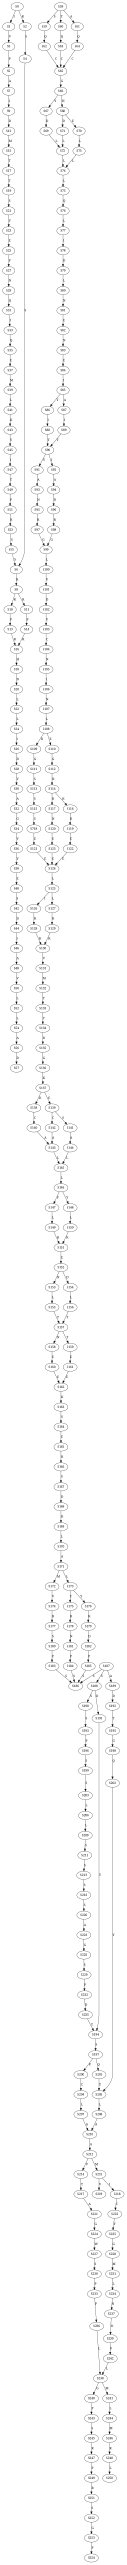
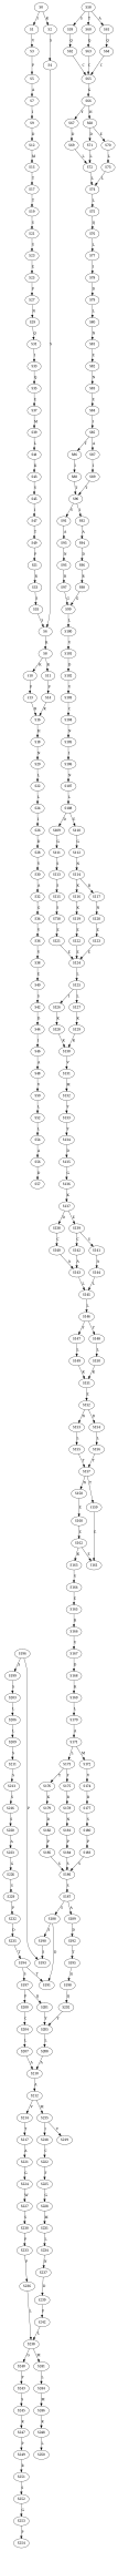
  strict digraph {
    fontname="Noto Serif"
    node [fontname="Noto Serif"]
    edge [fontname="Noto Serif"]
    S0
    S1
    S2
    S3
    S4
    S5
    S6
    S7
    S8
    S9
    S10
    S11
    S12
    S13
    S14
    S15
    S16
    S17
    S18
    S19
    S20
    S21
    S22
    S23
    S24
    S25
    S26
    S27
    S28
    S29
    S30
    S31
    S32
    S33
    S34
    S35
    S36
    S37
    S38
    S39
    S40
    S41
    S42
    S43
    S44
    S45
    S46
    S47
    S48
    S49
    S50
    S51
    S52
    S53
    S54
    S55
    S56
    S57
    S58
    S59
    S60
    S61
    S62
    S63
    S64
    S65
    S66
    S67
    S68
    S69
    S70
    S71
    S72
    S73
    S74
    S75
    S76
    S77
    S78
    S79
    S80
    S81
    S82
    S83
    S84
    S85
    S86
    S87
    S88
    S89
    S90
    S91
    S92
    S93
    S94
    S95
    S96
    S97
    S98
    S99
    S100
    S101
    S102
    S103
    S104
    S105
    S106
    S107
    S108
    S109
    S110
    S111
    S112
    S113
    S114
    S115
    S116
    S117
    n119 [label=S718]
    S119
    S120
    S121
    S122
    S123
    S124
    S125
    S126
    S127
    S128
    S129
    S130
    S131
    S132
    S133
    S134
    S135
    S136
    S137
    S138
    S139
    S140
    S141
    S142
    S143
    S144
    S145
    S146
    S147
    S148
    S149
    S150
    S151
    S152
    S153
    S154
    S155
    S156
    S157
    S158
    S159
    S160
    S161
    S162
    S163
    S164
    S165
    S166
    S167
    S168
    S169
    S170
    S171
    S172
    S173
    S174
    S175
    S176
    S177
    S178
    S179
    S180
    S181
    S182
    S183
    S184
    S185
    S186
    S187
    S188
    S189
    S190
    S191
    S192
    S193
    S194
    S195
    S196
    S197
    S198
    S199
    S200
    S201
    S202
    S203
    S204
    S205
    S206
    S207
    S208
    S209
    S210
    S211
    S212
    S213
    S214
    S215
    S216
    S217
    S218
    S219
    S220
    S221
    S222
    S223
    S224
    S225
    S226
    S227
    S228
    S229
    S230
    S231
    S232
    S233
    S234
    S235
    S236
    S237
    S238
    S239
    S240
    S241
    S242
    S243
    S244
    S245
    S246
    S247
    S248
    S249
    S250
    S251
    S252
    S253
    S254
    S0 -> S1 [label=I]
    S0 -> S2 [label=K]
    S1 -> S3 [label=V]
    S2 -> S4 [label=S]
    S3 -> S5 [label=P]
    S4 -> S6 [label=S]
    S5 -> S7 [label=A]
    S6 -> S8 [label=R]
    S7 -> S9 [label=I]
    S8 -> S10 [label=K]
    S8 -> S11 [label=R]
    S9 -> S12 [label=D]
    S10 -> S13 [label=P]
    S11 -> S14 [label=P]
    S12 -> S15 [label=M]
    S13 -> S16 [label=R]
    S14 -> S16 [label=R]
    S15 -> S17 [label=T]
    S16 -> S18 [label=H]
    S17 -> S19 [label=T]
    S18 -> S20 [label=N]
    S19 -> S21 [label=S]
    S20 -> S22 [label=L]
    S21 -> S23 [label=Y]
    S22 -> S24 [label=L]
    S23 -> S25 [label=E]
    S24 -> S26 [label=I]
    S25 -> S27 [label=P]
    S26 -> S28 [label=D]
    S27 -> S29 [label=N]
    S28 -> S30 [label=V]
    S29 -> S31 [label=Q]
    S30 -> S32 [label=A]
    S31 -> S33 [label=I]
    S32 -> S34 [label=G]
    S33 -> S35 [label=Q]
    S34 -> S36 [label=V]
    S35 -> S37 [label=E]
    S36 -> S38 [label=V]
    S37 -> S39 [label=M]
    S38 -> S40 [label=E]
    S39 -> S41 [label=L]
    S40 -> S42 [label=S]
    S41 -> S43 [label=K]
    S42 -> S44 [label=D]
    S43 -> S45 [label=V]
    S44 -> S46 [label=I]
    S45 -> S47 [label=I]
    S46 -> S48 [label=A]
    S47 -> S49 [label=T]
    S48 -> S50 [label=V]
    S49 -> S51 [label=P]
    S50 -> S52 [label=L]
    S51 -> S53 [label=R]
    S52 -> S54 [label=L]
    S53 -> S55 [label=S]
    S54 -> S56 [label=A]
    S55 -> S6 [label=S]
    S56 -> S57 [label=D]
    S58 -> S59 [label=S]
    S58 -> S60 [label=T]
    S58 -> S61 [label=A]
    S59 -> S62 [label=Q]
    S60 -> S63 [label=Q]
    S61 -> S64 [label=Q]
    S62 -> S65 [label=C]
    S63 -> S65 [label=C]
    S64 -> S65 [label=C]
    S65 -> S66 [label=G]
    S66 -> S67 [label=Y]
    S66 -> S68 [label=H]
    S67 -> S69 [label=D]
    S68 -> S70 [label=E]
    S68 -> S71 [label=D]
    S69 -> S72 [label=L]
    S70 -> S73 [label=L]
    S71 -> S72 [label=L]
    S72 -> S74 [label=L]
    S73 -> S74 [label=L]
    S74 -> S75 [label=L]
    S75 -> S76 [label=Q]
    S76 -> S77 [label=L]
    S77 -> S78 [label=I]
    S78 -> S79 [label=D]
    S79 -> S80 [label=L]
    S80 -> S81 [label=N]
    S81 -> S82 [label=E]
    S82 -> S83 [label=N]
    S83 -> S84 [label=E]
    S84 -> S85 [label=I]
    S85 -> S86 [label=T]
    S85 -> S87 [label=A]
    S86 -> S88 [label=I]
    S87 -> S89 [label=I]
    S88 -> S90 [label=T]
    S89 -> S90 [label=T]
    S90 -> S91 [label=V]
    S90 -> S92 [label=I]
    S91 -> S93 [label=A]
    S92 -> S94 [label=A]
    S93 -> S95 [label=N]
    S94 -> S96 [label=D]
    S95 -> S97 [label=R]
    S96 -> S98 [label=R]
    S97 -> S99 [label=G]
    S98 -> S99 [label=G]
    S99 -> S100 [label=L]
    S100 -> S101 [label=V]
    S101 -> S102 [label=D]
    S102 -> S103 [label=V]
    S103 -> S104 [label=C]
    S104 -> S105 [label=N]
    S105 -> S106 [label=I]
    S106 -> S107 [label=N]
    S107 -> S108 [label=L]
    S108 -> S109 [label=D]
    S108 -> S110 [label=E]
    S109 -> S111 [label=G]
    S110 -> S112 [label=G]
    S111 -> S113 [label=S]
    S112 -> S114 [label=N]
    S113 -> S115 [label=S]
    S114 -> S116 [label=K]
    S114 -> S117 [label=R]
    S115 -> n119 [label=S]
    S116 -> S119 [label=K]
    S117 -> S120 [label=N]
    n119 -> S121 [label=E]
    S119 -> S122 [label=E]
    S120 -> S123 [label=E]
    S121 -> S124 [label=E]
    S122 -> S124 [label=E]
    S123 -> S124 [label=E]
    S124 -> S125 [label=L]
    S125 -> S126 [label=I]
    S125 -> S127 [label=L]
    S126 -> S128 [label=K]
    S127 -> S129 [label=K]
    S128 -> S130 [label=K]
    S129 -> S130 [label=K]
    S130 -> S131 [label=V]
    S131 -> S132 [label=M]
    S132 -> S133 [label=Y]
    S133 -> S134 [label=Y]
    S134 -> S135 [label=D]
    S135 -> S136 [label=G]
    S136 -> S137 [label=K]
    S137 -> S138 [label=D]
    S137 -> S139 [label=E]
    S138 -> S140 [label=C]
    S139 -> S141 [label=S]
    S139 -> S142 [label=C]
    S140 -> S143 [label=A]
    S141 -> S144 [label=A]
    S142 -> S143 [label=A]
    S143 -> S145 [label=L]
    S144 -> S145 [label=L]
    S145 -> S146 [label=L]
    S146 -> S147 [label=F]
    S146 -> S148 [label=Y]
    S147 -> S149 [label=L]
    S148 -> S150 [label=L]
    S149 -> S151 [label=K]
    S150 -> S151 [label=K]
    S151 -> S152 [label=E]
    S152 -> S153 [label=N]
    S152 -> S154 [label=D]
    S153 -> S155 [label=L]
    S154 -> S156 [label=L]
    S155 -> S157 [label=T]
    S156 -> S157 [label=T]
    S157 -> S158 [label=N]
    S157 -> S159 [label=T]
    S158 -> S160 [label=E]
    S159 -> S161 [label=E]
    S160 -> S162 [label=E]
-   S161 -> S162 [label=E]
+   S162 -> S161 [label=E]
    S162 -> S163 [label=K]
    S163 -> S164 [label=V]
    S164 -> S165 [label=E]
    S165 -> S166 [label=R]
    S166 -> S167 [label=V]
    S167 -> S168 [label=D]
    S168 -> S169 [label=K]
    S169 -> S170 [label=L]
    S170 -> S171 [label=A]
    S171 -> S172 [label=M]
    S171 -> S173 [label=L]
    S172 -> S174 [label=V]
    S173 -> S175 [label=F]
    S173 -> S176 [label=Y]
    S174 -> S177 [label=R]
    S175 -> S178 [label=R]
    S176 -> S179 [label=K]
    S177 -> S180 [label=S]
    S178 -> S181 [label=N]
    S179 -> S182 [label=D]
    S180 -> S183 [label=P]
    S181 -> S184 [label=P]
    S182 -> S185 [label=P]
    S183 -> S186 [label=S]
    S184 -> S186 [label=S]
    S185 -> S186 [label=S]
-   S187 -> S186 [label=S]
+   S186 -> S187 [label=S]
    S187 -> S188 [label=S]
    S187 -> S189 [label=A]
    S188 -> S190 [label=S]
    S188 -> S191 [label=D]
    S189 -> S192 [label=D]
    S190 -> S193 [label=S]
-   S191 -> S194 [label=T]
+   S194 -> S191 [label=T]
    S192 -> S195 [label=T]
-   S193 -> S196 [label=P]
+   S196 -> S193 [label=P]
    S194 -> S197 [label=S]
    S195 -> S198 [label=G]
    S196 -> S199 [label=S]
    S197 -> S200 [label=P]
    S197 -> S201 [label=Q]
    S198 -> S202 [label=Q]
    S199 -> S203 [label=S]
    S200 -> S204 [label=C]
    S201 -> S205 [label=Y]
    S202 -> S205 [label=Y]
    S203 -> S206 [label=L]
    S204 -> S207 [label=L]
    S205 -> S208 [label=L]
    S206 -> S209 [label=L]
    S207 -> S210 [label=A]
    S208 -> S210 [label=A]
    S209 -> S211 [label=S]
    S210 -> S212 [label=A]
    S211 -> S213 [label=S]
    S212 -> S214 [label=V]
    S212 -> S215 [label=M]
    S213 -> S216 [label=S]
    S214 -> S217 [label=T]
    S215 -> S218 [label=I]
    S215 -> S219 [label=V]
    S216 -> S220 [label=S]
    S217 -> S221 [label=A]
    S218 -> S222 [label=C]
    S220 -> S223 [label=A]
    S221 -> S224 [label=G]
    S222 -> S225 [label=F]
    S223 -> S226 [label=G]
    S224 -> S227 [label=W]
    S225 -> S228 [label=G]
    S226 -> S229 [label=S]
    S227 -> S230 [label=S]
    S228 -> S231 [label=M]
    S229 -> S232 [label=P]
    S230 -> S233 [label=P]
    S231 -> S234 [label=L]
    S232 -> S235 [label=D]
    S233 -> S236 [label=P]
    S234 -> S237 [label=N]
    S235 -> S194 [label=T]
    S236 -> S238 [label=L]
    S237 -> S239 [label=D]
    S238 -> S240 [label=G]
    S238 -> S241 [label=M]
    S239 -> S242 [label=P]
    S240 -> S243 [label=P]
    S241 -> S244 [label=L]
    S242 -> S238 [label=L]
    S243 -> S245 [label=S]
    S244 -> S246 [label=M]
    S245 -> S247 [label=R]
    S246 -> S248 [label=R]
    S247 -> S249 [label=P]
    S248 -> S250 [label=L]
    S249 -> S251 [label=R]
    S251 -> S252 [label=S]
    S252 -> S253 [label=G]
    S253 -> S254 [label=P]
  }
